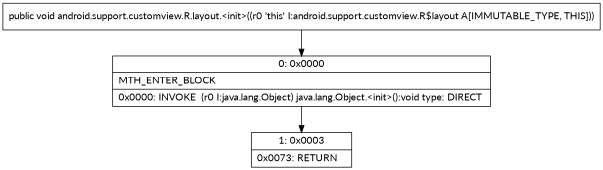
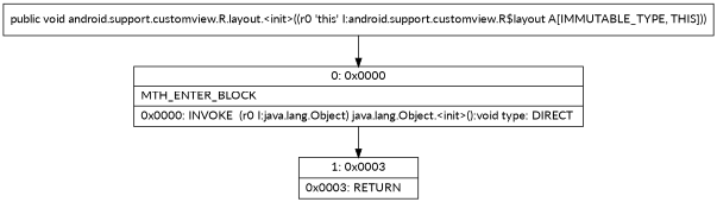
  digraph {
    fontname=Lato
    node [shape=record fontname=Lato]
    edge [fontname=Lato]
    n1 [label="{0\:\ 0x0000|MTH_ENTER_BLOCK\l|0x0000: INVOKE  (r0 I:java.lang.Object) java.lang.Object.\<init\>():void type: DIRECT \l}"]
-   n2 [label="{1\:\ 0x0003|0x0073: RETURN   \l}"]
+   n2 [label="{1\:\ 0x0003|0x0003: RETURN   \l}"]
    n3 [label="{public void android.support.customview.R.layout.\<init\>((r0 'this' I:android.support.customview.R$layout A[IMMUTABLE_TYPE, THIS])) }"]
    n1 -> n2
    n3 -> n1
  }
